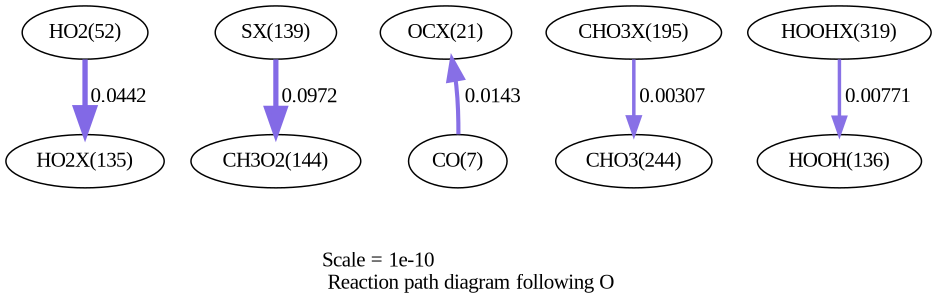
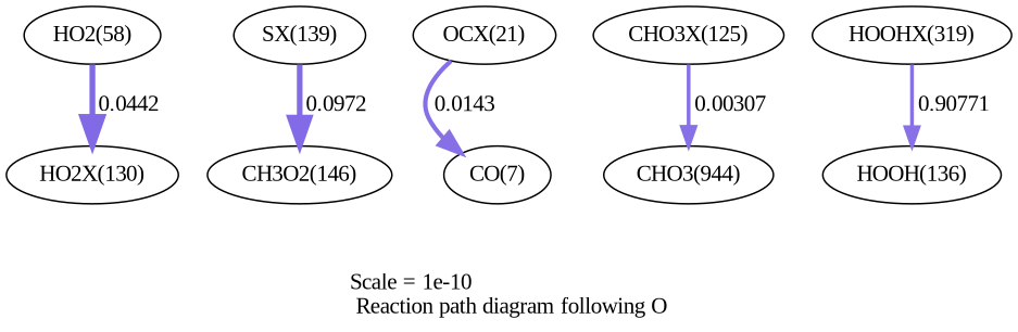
  digraph {
    fontname="Liberation Serif"
    label="Scale = 1e-10\l Reaction path diagram following O"
    node [fontname="Liberation Serif"]
    edge [color="0.7, 0.508, 0.9" fontname="Liberation Serif"]
-   n1 [label="HO2(52)"]
-   n2 [label="HO2X(135)"]
+   n1 [label="HO2(58)"]
+   n2 [label="HO2X(130)"]
    n3 [label="SX(139)"]
-   n4 [label="CH3O2(144)"]
+   n4 [label="CH3O2(146)"]
    n5 [label="OCX(21)"]
    n6 [label="CO(7)"]
-   n7 [label="CHO3X(195)"]
-   n8 [label="CHO3(244)"]
+   n7 [label="CHO3X(125)"]
+   n8 [label="CHO3(944)"]
    n9 [label="HOOHX(319)"]
    n10 [label="HOOH(136)"]
    n1 -> n2 [arrowsize=1.8 color="0.7, 0.542, 0.9" label=" 0.0442" penwidth=3.61]
    n3 -> n4 [arrowsize=1.76 color="0.7, 0.537, 0.9" label=" 0.0972" penwidth=3.52]
-   n6 -> n5 [arrowsize=1.4 color="0.7, 0.514, 0.9" label=" 0.0143" penwidth=2.79]
+   n5 -> n6 [arrowsize=1.4 color="0.7, 0.514, 0.9" label=" 0.0143" penwidth=2.79]
    n7 -> n8 [arrowsize=1.18 label=" 0.00307" penwidth=2.36]
-   n9 -> n10 [arrowsize=1.16 label=" 0.00771" penwidth=2.33]
+   n9 -> n10 [arrowsize=1.16 label=" 0.90771" penwidth=2.33]
  }
